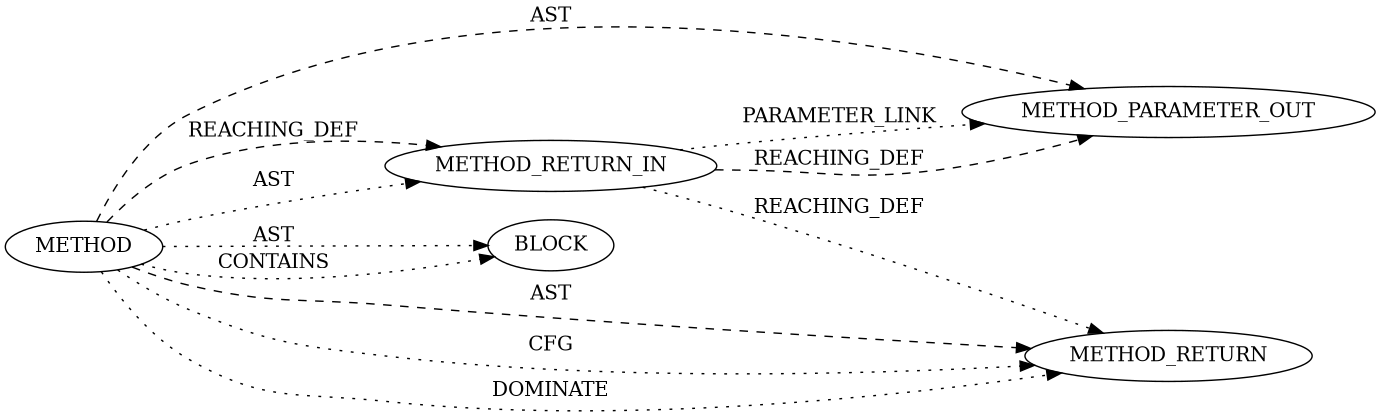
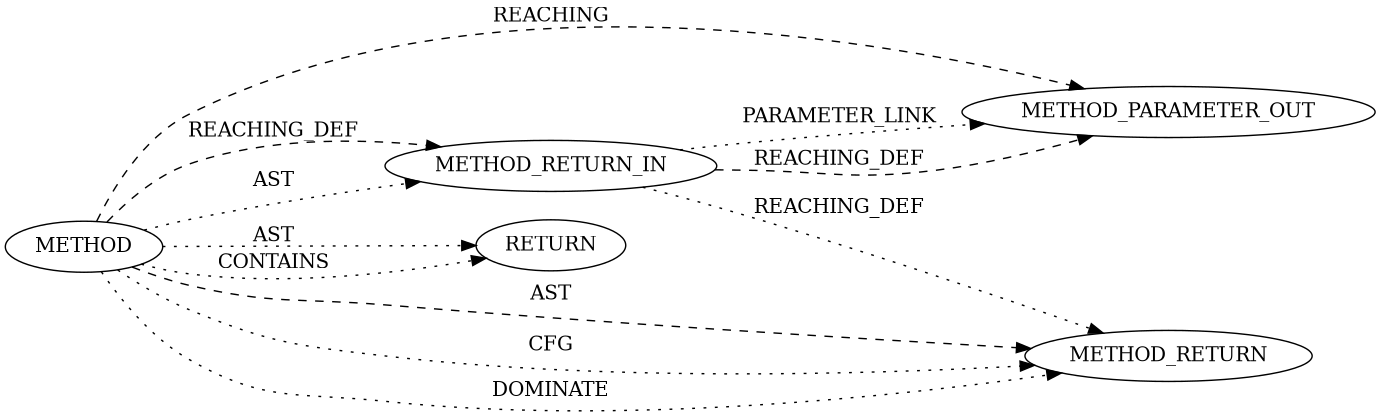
  digraph {
    rankdir=LR
    node [CODE="<empty>" ORDER=1 EVALUATION_STRATEGY=BY_VALUE TYPE_FULL_NAME=ANY]
    edge [style=dotted]
    n1 [AST_PARENT_FULL_NAME="<global>" AST_PARENT_TYPE=NAMESPACE_BLOCK FILENAME="<empty>" FULL_NAME=tcp_inq IS_EXTERNAL=true NAME=tcp_inq ORDER=0 label=METHOD EVALUATION_STRATEGY="" TYPE_FULL_NAME=""]
    n2 [CODE=p1 INDEX=1 IS_VARIADIC=false NAME=p1 label=METHOD_RETURN_IN]
    n3 [CODE=p1 INDEX=1 IS_VARIADIC=false NAME=p1 label=METHOD_PARAMETER_OUT]
-   n4 [ARGUMENT_INDEX=1 label=BLOCK EVALUATION_STRATEGY=""]
+   n4 [ARGUMENT_INDEX=1 label=RETURN EVALUATION_STRATEGY=""]
    n5 [CODE=RET ORDER=2 label=METHOD_RETURN]
    n1 -> n2 [label=AST]
    n1 -> n2 [label=REACHING_DEF style=dashed]
-   n1 -> n3 [label=AST style=dashed]
+   n1 -> n3 [label=REACHING style=dashed]
    n1 -> n4 [label=AST]
    n1 -> n4 [label=CONTAINS]
    n1 -> n5 [label=AST style=dashed]
    n1 -> n5 [label=CFG]
    n1 -> n5 [label=DOMINATE]
    n2 -> n3 [label=PARAMETER_LINK]
    n2 -> n3 [VARIABLE=p1 label=REACHING_DEF style=dashed]
    n2 -> n5 [VARIABLE=p1 label=REACHING_DEF]
  }
